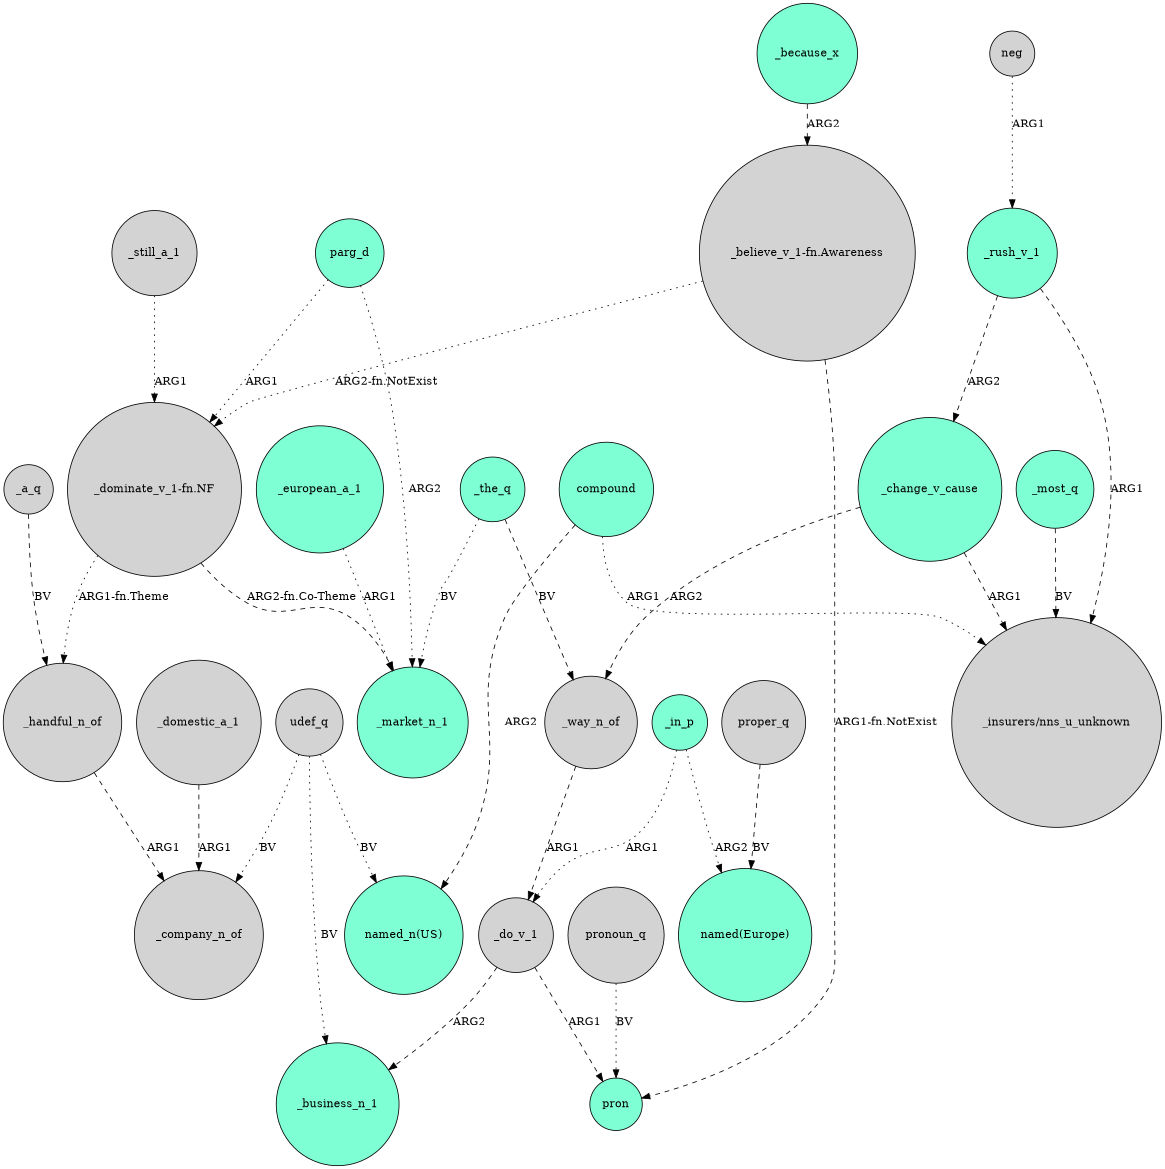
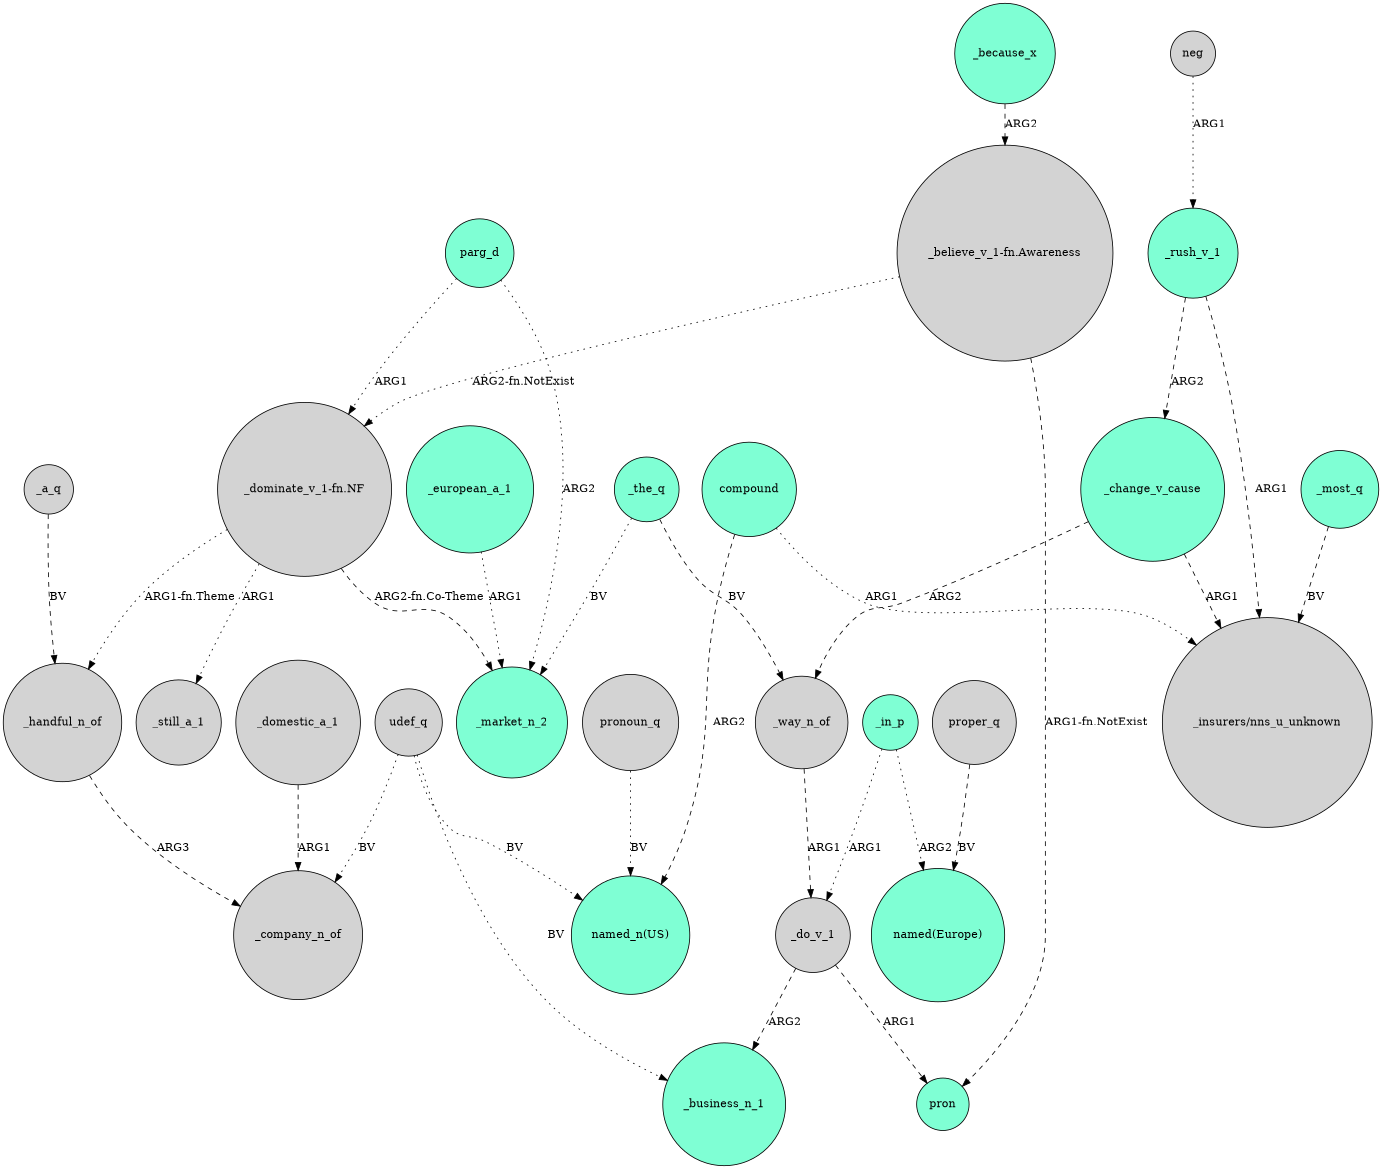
  digraph {
    node [fillcolor=lightgrey shape=circle style=filled]
    edge [style=dashed]
    "_dominate_v_1-fn.NF"
    _handful_n_of
-   _market_n_1 [fillcolor=aquamarine]
+   _market_n_1 [fillcolor=aquamarine label=_market_n_2]
    _company_n_of
    udef_q
    "named_n(US)" [fillcolor=aquamarine]
    _business_n_1 [fillcolor=aquamarine]
    _in_p [fillcolor=aquamarine]
    "named(Europe)" [fillcolor=aquamarine]
    _do_v_1
    pron [fillcolor=aquamarine]
    _the_q [fillcolor=aquamarine]
    _way_n_of
    _still_a_1
    _because_x [fillcolor=aquamarine]
    "_believe_v_1-fn.Awareness"
    _rush_v_1 [fillcolor=aquamarine]
    neg
    parg_d [fillcolor=aquamarine]
    compound [fillcolor=aquamarine]
    "_insurers/nns_u_unknown"
    _change_v_cause [fillcolor=aquamarine]
    pronoun_q
    _a_q
    proper_q
    _european_a_1 [fillcolor=aquamarine]
    _domestic_a_1
    _most_q [fillcolor=aquamarine]
    "_dominate_v_1-fn.NF" -> _handful_n_of [label="ARG1-fn.Theme" style=dotted]
    "_dominate_v_1-fn.NF" -> _market_n_1 [label="ARG2-fn.Co-Theme"]
-   _handful_n_of -> _company_n_of [label=ARG1]
+   _handful_n_of -> _company_n_of [label=ARG3]
    udef_q -> _company_n_of [label=BV style=dotted]
    udef_q -> "named_n(US)" [label=BV style=dotted]
    udef_q -> _business_n_1 [label=BV style=dotted]
    _in_p -> "named(Europe)" [label=ARG2 style=dotted]
    _in_p -> _do_v_1 [label=ARG1 style=dotted]
    _do_v_1 -> _business_n_1 [label=ARG2]
    _do_v_1 -> pron [label=ARG1]
    _the_q -> _market_n_1 [label=BV style=dotted]
    _the_q -> _way_n_of [label=BV]
    _way_n_of -> _do_v_1 [label=ARG1]
-   _still_a_1 -> "_dominate_v_1-fn.NF" [label=ARG1 style=dotted]
+   "_dominate_v_1-fn.NF" -> _still_a_1 [label=ARG1 style=dotted]
    _because_x -> "_believe_v_1-fn.Awareness" [label=ARG2]
    "_believe_v_1-fn.Awareness" -> "_dominate_v_1-fn.NF" [label="ARG2-fn.NotExist" style=dotted]
    "_believe_v_1-fn.Awareness" -> pron [label="ARG1-fn.NotExist"]
    _rush_v_1 -> "_insurers/nns_u_unknown" [label=ARG1]
    _rush_v_1 -> _change_v_cause [label=ARG2]
    neg -> _rush_v_1 [label=ARG1 style=dotted]
    parg_d -> "_dominate_v_1-fn.NF" [label=ARG1 style=dotted]
    parg_d -> _market_n_1 [label=ARG2 style=dotted]
    compound -> "named_n(US)" [label=ARG2]
    compound -> "_insurers/nns_u_unknown" [label=ARG1 style=dotted]
    _change_v_cause -> _way_n_of [label=ARG2]
    _change_v_cause -> "_insurers/nns_u_unknown" [label=ARG1]
-   pronoun_q -> pron [label=BV style=dotted]
+   pronoun_q -> "named_n(US)" [label=BV style=dotted]
    _a_q -> _handful_n_of [label=BV]
    proper_q -> "named(Europe)" [label=BV]
    _european_a_1 -> _market_n_1 [label=ARG1 style=dotted]
    _domestic_a_1 -> _company_n_of [label=ARG1]
    _most_q -> "_insurers/nns_u_unknown" [label=BV]
  }
